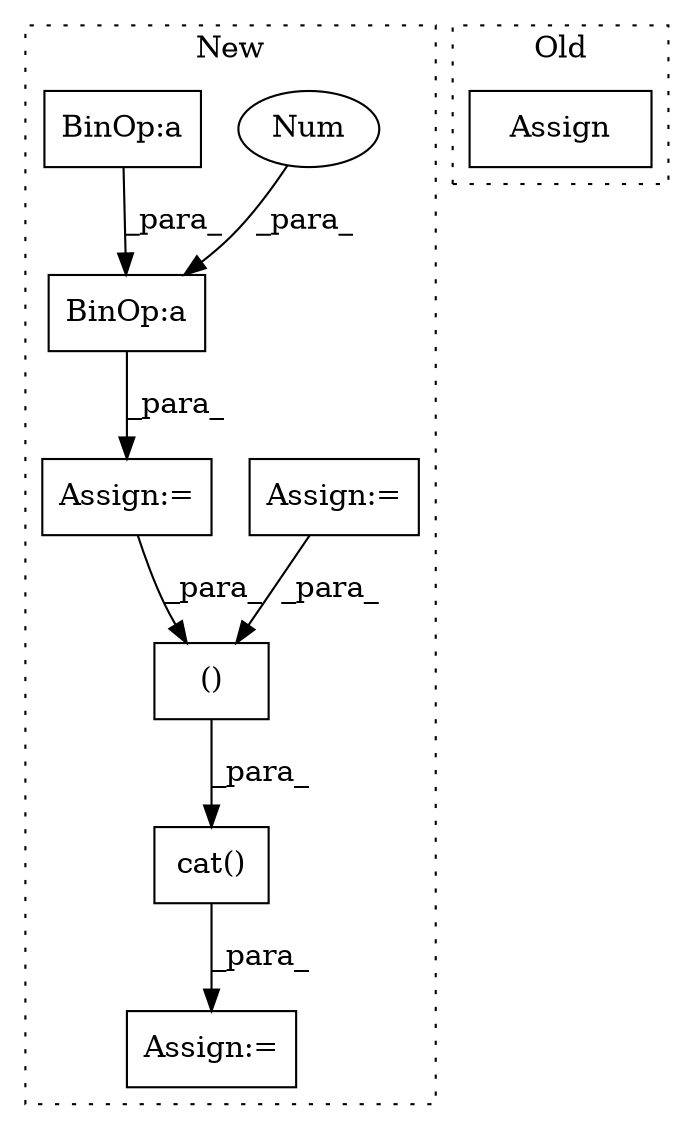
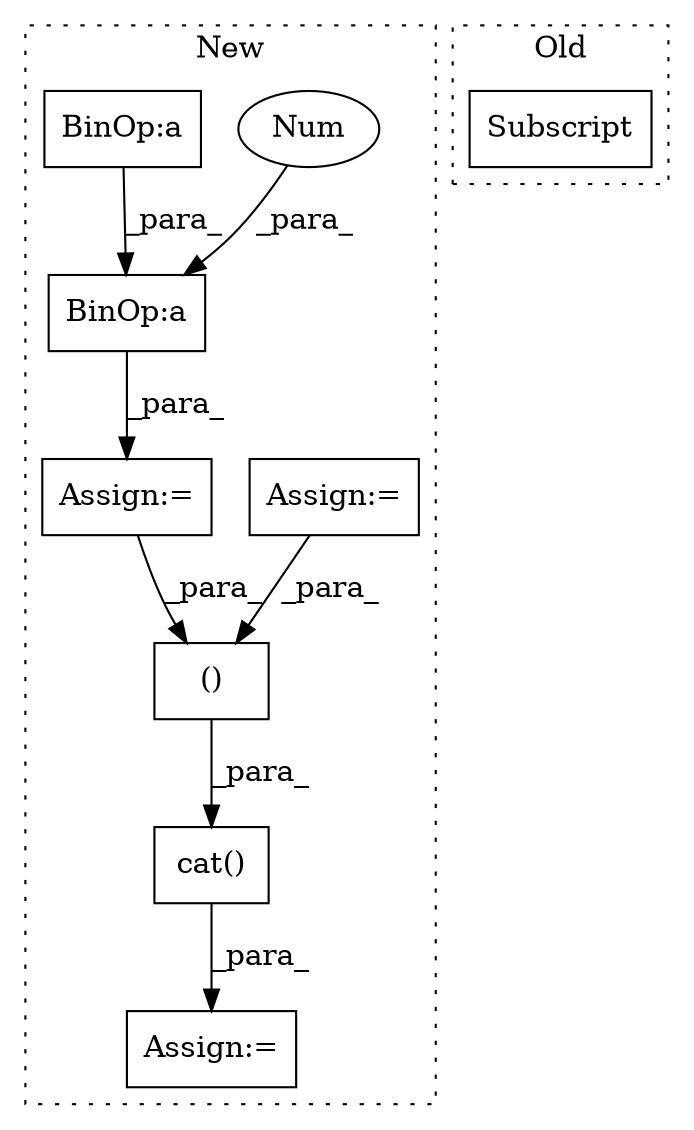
  digraph {
    node [a=68 l=3 s=8966 shape=box]
    n1 [a=75 l="10,11" label="cat()" s="9135,9165"]
    n2 [label="Assign:=" s=9132]
    n3 [a=54 l=13 label="()" s=9151]
    n4 [label="Assign:=" s=8908]
    n5 [a=82 l=7 label="BinOp:a"]
    n6 [label="Assign:=" s=9062]
    n7 [a=76 l=1 label=Num s=8973 shape=ellipse]
    n8 [a=82 label="BinOp:a"]
-   n9 [a=63 l="21,0" label=Assign s="8592,0"]
+   n9 [a=63 l="21,0" label=Subscript s="8592,0"]
    subgraph cluster_1 {
      label=New
      style=dotted
      n1
      n2
      n3
      n4
      n5
      n6
      n7
      n8
    }
    subgraph cluster_2 {
      label=Old
      style=dotted
      n9
    }
    n1 -> n2 [label=_para_]
    n3 -> n1 [label=_para_]
    n4 -> n3 [label=_para_]
    n5 -> n4 [label=_para_]
    n6 -> n3 [label=_para_]
    n7 -> n5 [label=_para_]
    n8 -> n5 [label=_para_]
  }
